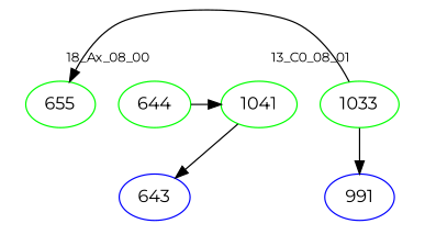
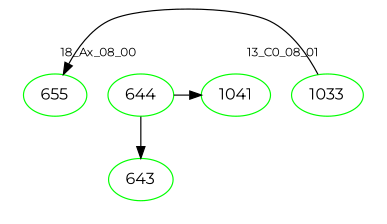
  digraph {
    fontname=Montserrat
    node [color=green fontname=Montserrat]
    edge [color=black fontname=Montserrat]
    n1 [label=644]
-   n2 [color=blue label=643]
+   n2 [label=643]
    n3 [label=655]
    n4 [label=1033]
-   n5 [color=blue label=991]
    n6 [label=1041]
    subgraph cluster_1 {
      color=white
      fontsize=10
      label="18_Ax_08_00"
      n1
      n2
      n3
    }
    subgraph cluster_2 {
      color=white
      fontsize=10
      label="13_C0_08_01"
      n4
-     n5
      n6
    }
-   n6 -> n2
+   n1 -> n2
    n1 -> n6
    n4 -> n3
-   n4 -> n5
  }
